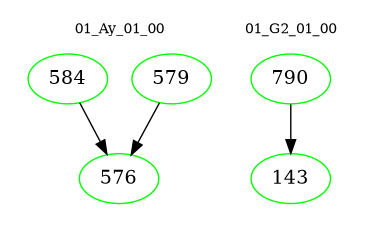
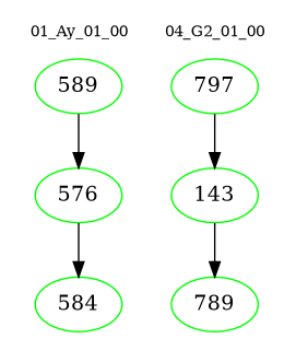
  digraph {
    node [color=green]
    edge [color=black]
-   n1 [label=579]
+   n1 [label=589]
    n2 [label=576]
    n3 [label=584]
-   n4 [label=790]
+   n4 [label=797]
    n5 [label=143]
+   n6 [label=789]
    subgraph cluster_1 {
      color=white
      fontsize=10
      label="01_Ay_01_00"
      n1
      n2
      n3
    }
    subgraph cluster_2 {
      color=white
      fontsize=10
-     label="01_G2_01_00"
+     label="04_G2_01_00"
      n4
      n5
+     n6
    }
    n1 -> n2
-   n3 -> n2
+   n2 -> n3
    n4 -> n5
+   n5 -> n6
  }
